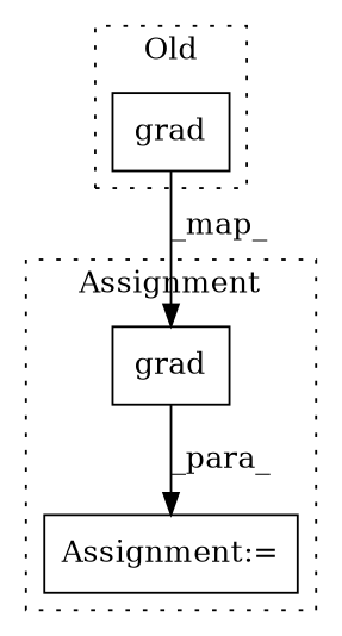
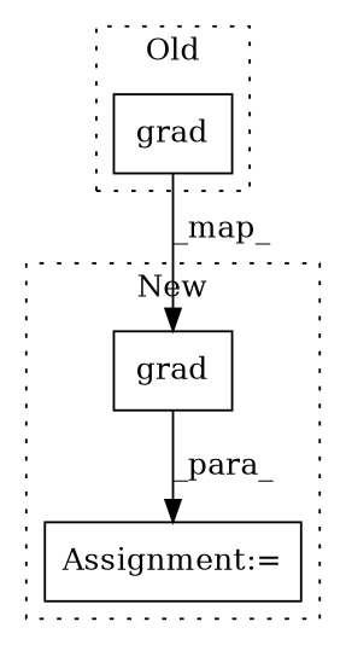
  digraph {
    node [a=32 l="5,1" shape=box]
    n1 [label=grad s="13036,13047"]
    n2 [a=7 l=1 label="Assignment:=" s=13035]
    n3 [label=grad s="13325,13336"]
    subgraph cluster_1 {
-     label=Assignment
+     label=New
      style=dotted
      n1
      n2
    }
    subgraph cluster_2 {
      label=Old
      style=dotted
      n3
    }
    n1 -> n2 [label=_para_]
    n3 -> n1 [label=_map_]
  }
